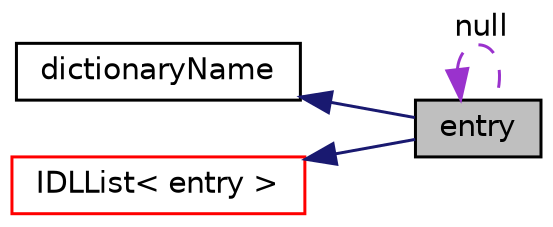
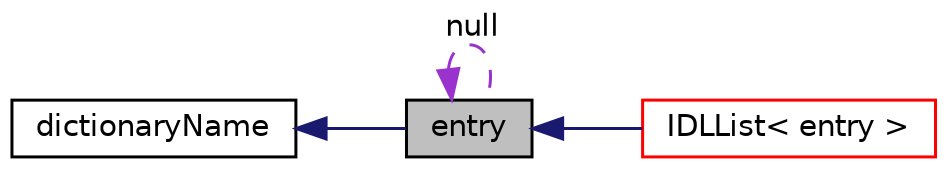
  digraph {
    rankdir=LR
    node [color=black fontname=Helvetica fontsize=10 shape=record]
    edge [color=midnightblue dir=back fontname=Helvetica fontsize=10 labelfontname=Helvetica labelfontsize=10 style=solid]
    n1 [fillcolor=grey75 fontcolor=black height=0.2 label=entry style=filled width=0.4]
    n2 [height=0.2 label=dictionaryName width=0.4]
    n3 [color=red height=0.2 label="IDLList\< entry \>" width=0.4]
    n1 -> n1 [color=darkorchid3 label=" null" style=dashed]
    n2 -> n1
-   n3 -> n1
+   n1 -> n3
  }
